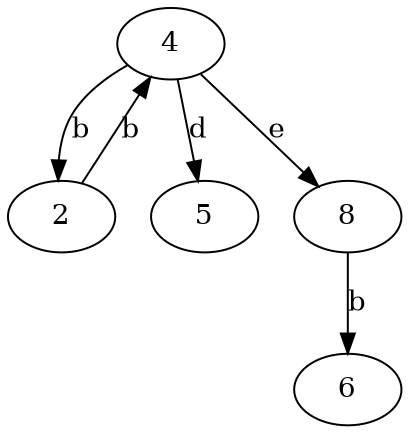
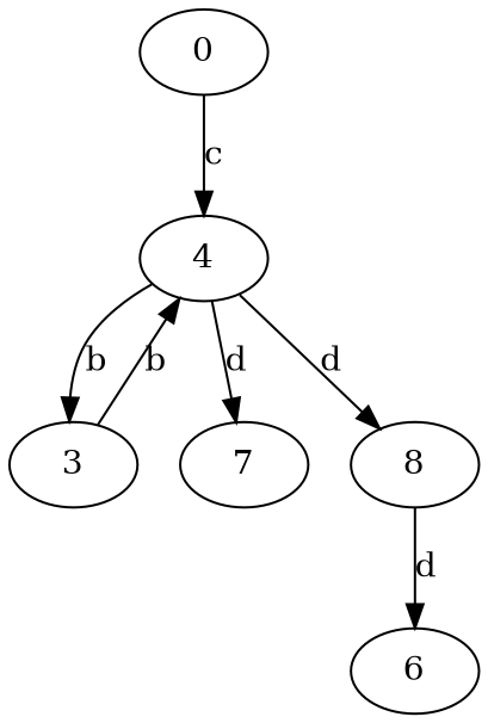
  strict digraph {
+   0
    4
-   3 [label=2]
-   7 [label=5]
+   3
+   7
    8
    6
+   0 -> 4 [label=c]
    4 -> 3 [label=b]
    4 -> 7 [label=d]
-   4 -> 8 [label=e]
+   4 -> 8 [label=d]
    3 -> 4 [label=b]
-   8 -> 6 [label=b]
+   8 -> 6 [label=d]
  }
